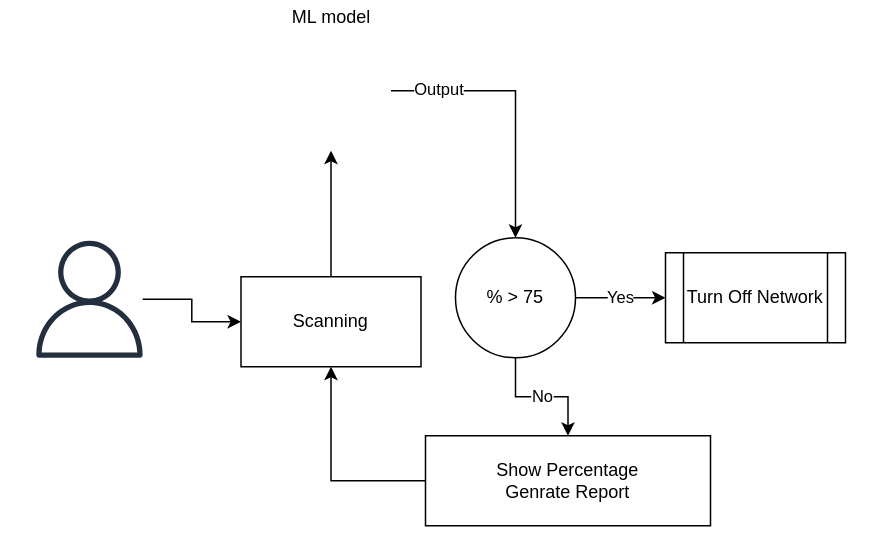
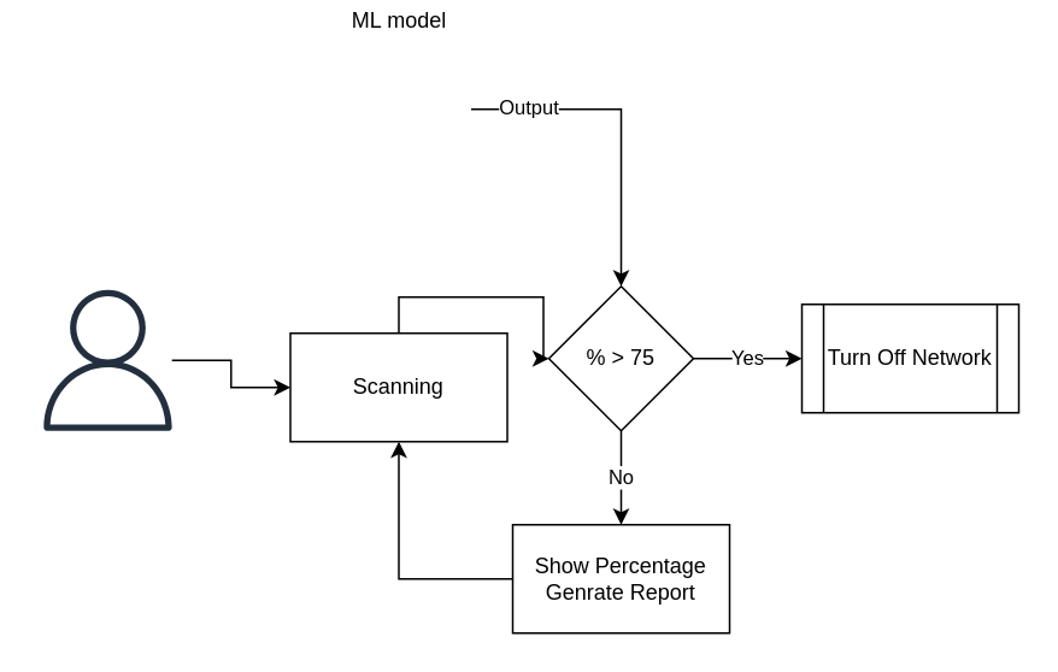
  <mxCell id="0" />
  <mxCell id="1" parent="0" />
  <mxCell id="2" style="edgeStyle=orthogonalEdgeStyle;rounded=0;orthogonalLoop=1;jettySize=auto;html=1;entryX=0;entryY=0.5;entryDx=0;entryDy=0;" edge="1" parent="1" source="3" target="5"><mxGeometry relative="1" as="geometry" /></mxCell>
  <mxCell id="3" value="" style="outlineConnect=0;fontColor=#232F3E;gradientColor=none;fillColor=#232F3E;strokeColor=none;dashed=0;verticalLabelPosition=bottom;verticalAlign=top;align=center;html=1;fontSize=12;fontStyle=0;aspect=fixed;pointerEvents=1;shape=mxgraph.aws4.user;" vertex="1" parent="1"><mxGeometry x="20" y="160" width="78" height="78" as="geometry" /></mxCell>
- <mxCell id="4" style="edgeStyle=orthogonalEdgeStyle;rounded=0;orthogonalLoop=1;jettySize=auto;html=1;exitX=0.5;exitY=0;exitDx=0;exitDy=0;" edge="1" parent="1" source="5" target="8"><mxGeometry relative="1" as="geometry" /></mxCell>
+ <mxCell id="4" style="edgeStyle=orthogonalEdgeStyle;rounded=0;orthogonalLoop=1;jettySize=auto;html=1;exitX=0.5;exitY=0;exitDx=0;exitDy=0;" edge="1" parent="1" source="5" target="11"><mxGeometry relative="1" as="geometry" /></mxCell>
  <mxCell id="5" value="Scanning" style="rounded=0;whiteSpace=wrap;html=1;" vertex="1" parent="1"><mxGeometry x="160" y="184" width="120" height="60" as="geometry" /></mxCell>
  <mxCell id="6" style="edgeStyle=orthogonalEdgeStyle;rounded=0;orthogonalLoop=1;jettySize=auto;html=1;exitX=1;exitY=0.5;exitDx=0;exitDy=0;" edge="1" parent="1" source="8" target="11"><mxGeometry relative="1" as="geometry" /></mxCell>
  <mxCell id="7" value="Output" style="edgeLabel;html=1;align=center;verticalAlign=middle;resizable=0;points=[];" vertex="1" connectable="0" parent="6"><mxGeometry x="-0.659" y="2" relative="1" as="geometry"><mxPoint as="offset" /></mxGeometry></mxCell>
  <mxCell id="8" value="ML model" style="shape=image;html=1;verticalAlign=bottom;verticalLabelPosition=top;labelBackgroundColor=#ffffff;imageAspect=0;aspect=fixed;image=https://cdn3.iconfinder.com/data/icons/line-icons-set/128/1-08-128.png;labelPosition=center;align=center;" vertex="1" parent="1"><mxGeometry x="180" width="80" height="80" as="geometry" y="20" /></mxCell>
  <mxCell id="9" value="No" style="edgeStyle=orthogonalEdgeStyle;rounded=0;orthogonalLoop=1;jettySize=auto;html=1;" edge="1" parent="1" source="11" target="13"><mxGeometry relative="1" as="geometry" /></mxCell>
  <mxCell id="10" value="Yes" style="edgeStyle=orthogonalEdgeStyle;rounded=0;orthogonalLoop=1;jettySize=auto;html=1;" edge="1" parent="1" source="11" target="14"><mxGeometry relative="1" as="geometry" /></mxCell>
- <mxCell id="11" value="% &amp;gt; 75" style="ellipse;whiteSpace=wrap;html=1;" vertex="1" parent="1"><mxGeometry x="303" y="158" width="80" height="80" as="geometry" /></mxCell>
+ <mxCell id="11" value="% &amp;gt; 75" style="rhombus;whiteSpace=wrap;html=1;" vertex="1" parent="1"><mxGeometry x="303" y="158" width="80" height="80" as="geometry" /></mxCell>
  <mxCell id="12" style="edgeStyle=orthogonalEdgeStyle;rounded=0;orthogonalLoop=1;jettySize=auto;html=1;exitX=0;exitY=0.5;exitDx=0;exitDy=0;entryX=0.5;entryY=1;entryDx=0;entryDy=0;" edge="1" parent="1" source="13" target="5"><mxGeometry relative="1" as="geometry" /></mxCell>
- <mxCell id="13" value="Show Percentage&lt;br&gt;Genrate Report" style="rounded=0;whiteSpace=wrap;html=1;" vertex="1" parent="1"><mxGeometry x="283" y="290" width="190" height="60" as="geometry" /></mxCell>
+ <mxCell id="13" value="Show Percentage&lt;br&gt;Genrate Report" style="rounded=0;whiteSpace=wrap;html=1;" vertex="1" parent="1"><mxGeometry x="283" y="290" width="120" height="60" as="geometry" /></mxCell>
  <mxCell id="14" value="Turn Off Network" style="shape=process;whiteSpace=wrap;html=1;backgroundOutline=1;" vertex="1" parent="1"><mxGeometry x="443" y="168" width="120" height="60" as="geometry" /></mxCell>
